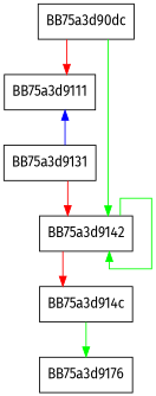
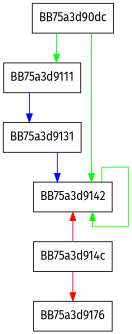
  digraph {
    fontname="Fira Sans"
    splines=ortho
    node [fontname="Fira Sans" shape=box]
    edge [color=red fontname="Fira Sans"]
    BB75a3d90dc
    BB75a3d9111
    BB75a3d9142
    BB75a3d9131
    BB75a3d914c
    BB75a3d9176
-   BB75a3d90dc -> BB75a3d9111
+   BB75a3d90dc -> BB75a3d9111 [color=green]
    BB75a3d90dc -> BB75a3d9142 [color=green]
-   BB75a3d9131 -> BB75a3d9111 [color=blue]
+   BB75a3d9111 -> BB75a3d9131 [color=blue]
    BB75a3d9142 -> BB75a3d9142 [color=green]
-   BB75a3d9142 -> BB75a3d914c
-   BB75a3d9131 -> BB75a3d9142
-   BB75a3d914c -> BB75a3d9176 [color=green]
+   BB75a3d914c -> BB75a3d9142
+   BB75a3d9131 -> BB75a3d9142 [color=blue]
+   BB75a3d914c -> BB75a3d9176
  }
